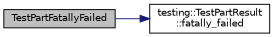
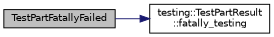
  digraph {
    rankdir=LR
    node [color=black fontname=Helvetica fontsize=10 shape=record]
    n1 [fillcolor=grey75 fontcolor=black height=0.2 label=TestPartFatallyFailed style=filled width=0.4]
-   n2 [height=0.2 label="testing::TestPartResult\l::fatally_failed" width=0.4]
+   n2 [height=0.2 label="testing::TestPartResult\l::fatally_testing" width=0.4]
    n1 -> n2 [color=midnightblue fontname=Helvetica fontsize=10 labelfontname=Helvetica labelfontsize=10 style=solid]
  }
